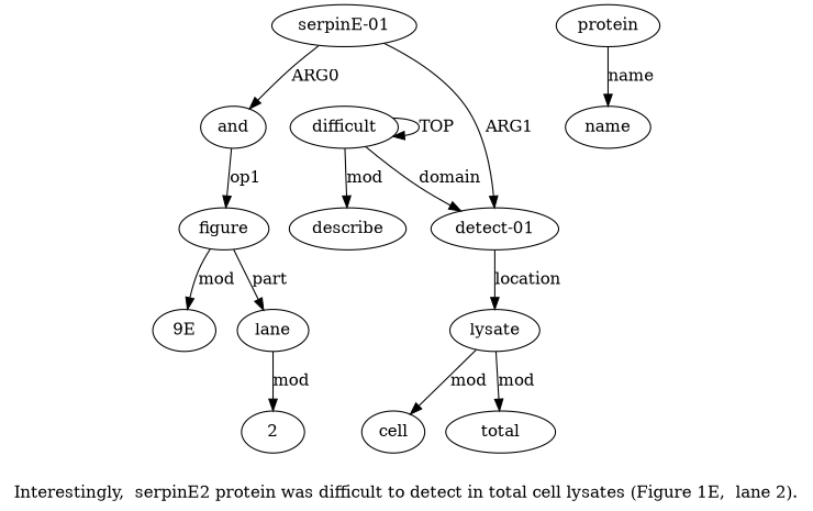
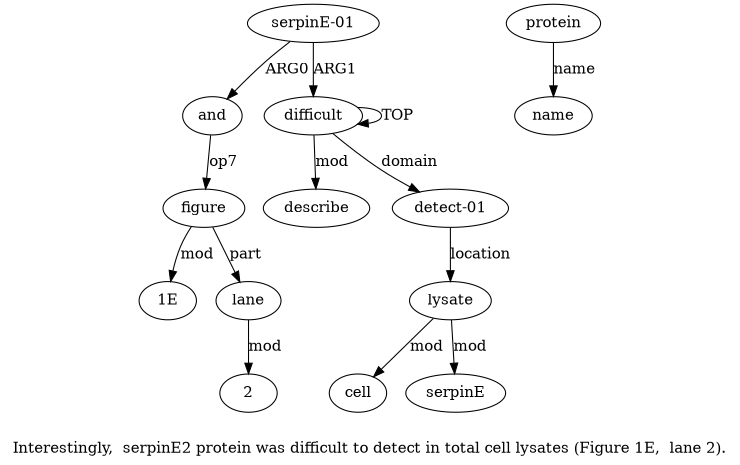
  digraph {
    label="Interestingly,  serpinE2 protein was difficult to detect in total cell lysates (Figure 1E,  lane 2)."
    node [color=black gold_ind=-1 test_ind=-1]
    edge [color=black gold_label=mod test_label=mod]
-   n1 [gold_label="1E" label="9E" test_label="1E"]
-   n2 [gold_ind=11 gold_label=total label=total test_ind=11 test_label=total]
+   n1 [gold_label="1E" label="1E" test_label="1E"]
+   n2 [gold_ind=11 gold_label=total label=serpinE test_ind=11 test_label=total]
    n3 [gold_ind=10 gold_label=cell label=cell test_ind=10 test_label=cell]
    n4 [gold_ind=1 gold_label="describe-01" label="serpinE-01" test_ind=1 test_label="describe-01"]
    n5 [gold_ind=0 gold_label=difficult label=difficult test_ind=0 test_label=difficult]
    n6 [gold_ind=2 gold_label=and label=and test_ind=2 test_label=and]
    n7 [gold_ind=5 gold_label=interesting label=describe test_ind=5 test_label=interesting]
    n8 [gold_ind=6 gold_label="detect-01" label="detect-01" test_ind=6 test_label="detect-01"]
    n9 [gold_ind=3 gold_label=figure label=figure test_ind=3 test_label=figure]
    n10 [gold_ind=9 gold_label=lysate label=lysate test_ind=9 test_label=lysate]
    n11 [gold_ind=4 gold_label=lane label=lane test_ind=4 test_label=lane]
    n12 [gold_ind=7 gold_label=protein label=protein test_ind=7 test_label=protein]
    n13 [gold_ind=8 gold_label=name label=name test_ind=8 test_label=name]
    n14 [gold_label=2 label=2 test_label=2]
-   n4 -> n8 [gold_label=ARG1 label=ARG1 test_label=ARG1]
+   n4 -> n5 [gold_label=ARG1 label=ARG1 test_label=ARG1]
    n4 -> n6 [gold_label=ARG0 label=ARG0 test_label=ARG0]
    n5 -> n5 [gold_label=TOP label=TOP test_label=TOP]
    n5 -> n7 [label=mod]
    n5 -> n8 [gold_label=domain label=domain test_label=domain]
-   n6 -> n9 [gold_label=op1 label=op1 test_label=op1]
+   n6 -> n9 [gold_label=op1 label=op7 test_label=op1]
    n8 -> n10 [gold_label=location label=location test_label=location]
    n9 -> n1 [label=mod]
    n9 -> n11 [gold_label=part label=part test_label=part]
    n10 -> n2 [label=mod]
    n10 -> n3 [label=mod]
    n11 -> n14 [label=mod]
    n12 -> n13 [gold_label=name label=name test_label=name]
  }
